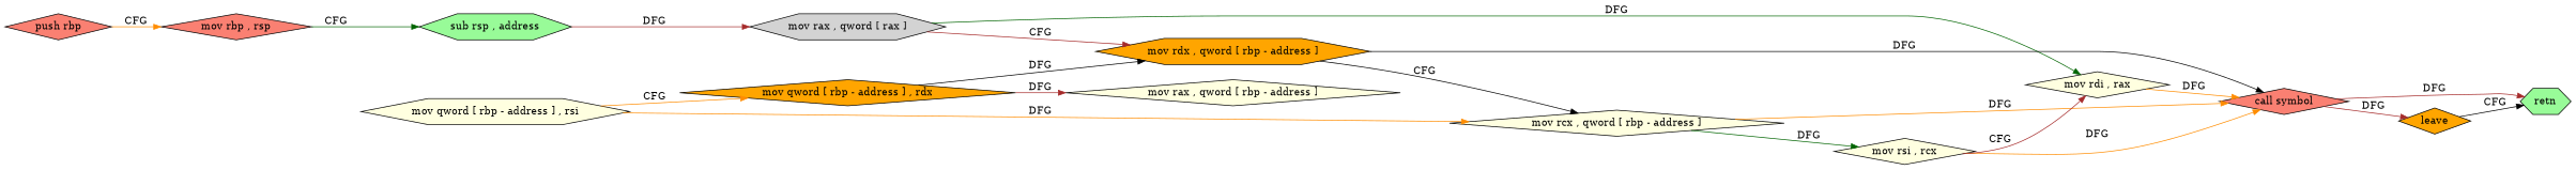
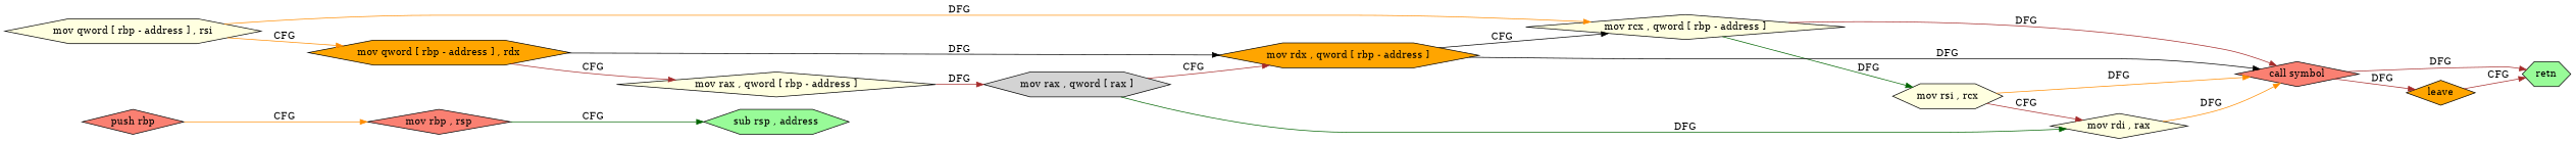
  digraph {
    rankdir=LR
    node [fillcolor=lightyellow shape=diamond style=filled]
    edge [color=brown]
    n1 [fillcolor=salmon label="push rbp"]
    n2 [fillcolor=salmon label="mov rbp , rsp"]
    n3 [fillcolor=palegreen label="sub rsp , address" shape=hexagon]
    n4 [label="mov qword [ rbp - address ] , rsi" shape=hexagon]
-   n5 [fillcolor=orange label="mov qword [ rbp - address ] , rdx"]
+   n5 [fillcolor=orange label="mov qword [ rbp - address ] , rdx" shape=hexagon]
    n6 [label="mov rcx , qword [ rbp - address ]"]
    n7 [label="mov rax , qword [ rbp - address ]"]
    n8 [fillcolor=lightgrey label="mov rax , qword [ rax ]" shape=hexagon]
    n9 [fillcolor=orange label="mov rdx , qword [ rbp - address ]" shape=hexagon]
    n10 [fillcolor=salmon label="call symbol"]
-   n11 [label="mov rsi , rcx"]
+   n11 [label="mov rsi , rcx" shape=hexagon]
    n12 [label="mov rdi , rax"]
    n13 [fillcolor=orange label=leave]
    n14 [fillcolor=palegreen label=retn shape=hexagon]
    n1 -> n2 [color=darkorange label=CFG]
    n2 -> n3 [color=darkgreen label=CFG]
    n4 -> n5 [color=darkorange label=CFG]
    n4 -> n6 [color=darkorange label=DFG]
-   n5 -> n7 [label=DFG]
+   n5 -> n7 [label=CFG]
    n5 -> n9 [color=black label=DFG]
-   n6 -> n10 [color=darkorange label=DFG]
+   n6 -> n10 [label=DFG]
    n6 -> n11 [color=darkgreen label=DFG]
-   n3 -> n8 [label=DFG]
+   n7 -> n8 [label=DFG]
    n8 -> n9 [label=CFG]
    n8 -> n12 [color=darkgreen label=DFG]
    n9 -> n6 [color=black label=CFG]
    n9 -> n10 [color=black label=DFG]
    n10 -> n13 [label=DFG]
    n10 -> n14 [label=DFG]
    n11 -> n10 [color=darkorange label=DFG]
    n11 -> n12 [label=CFG]
    n12 -> n10 [color=darkorange label=DFG]
-   n13 -> n14 [color=black label=CFG]
+   n13 -> n14 [label=CFG]
  }
